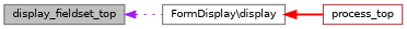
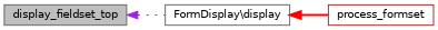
  digraph {
    rankdir=LR
    node [color=gray40 fillcolor=white fontname=Helvetica fontsize=10 shape=record style=filled]
    edge [dir=back fontname=Helvetica fontsize=10 labelfontname=Helvetica labelfontsize=10]
    n1 [fillcolor=grey75 fontcolor=black height=0.2 label=display_fieldset_top width=0.4]
    n2 [height=0.2 label="FormDisplay\\display" width=0.4]
-   n3 [color=brown height=0.2 label=process_top width=0.4]
+   n3 [color=brown height=0.2 label=process_formset width=0.4]
    n1 -> n2 [color=purple style=dotted]
    n2 -> n3 [color=red style=bold]
  }
